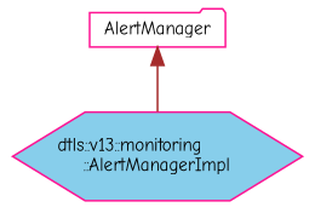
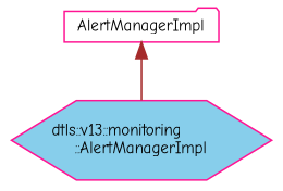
  digraph {
    fontname="Comic Neue"
    node [color=deeppink fontname="Comic Neue" fontsize=10 style=filled]
    n1 [fillcolor=skyblue fontcolor=black height=0.2 label="dtls::v13::monitoring\l::AlertManagerImpl" shape=hexagon width=0.4]
-   n2 [fillcolor=white height=0.2 label=AlertManager shape=folder width=0.4]
+   n2 [fillcolor=white height=0.2 label=AlertManagerImpl shape=folder width=0.4]
    n2 -> n1 [color=brown dir=back fontname="Comic Neue" fontsize=10 labelfontname=Helvetica labelfontsize=10 style=solid]
  }
